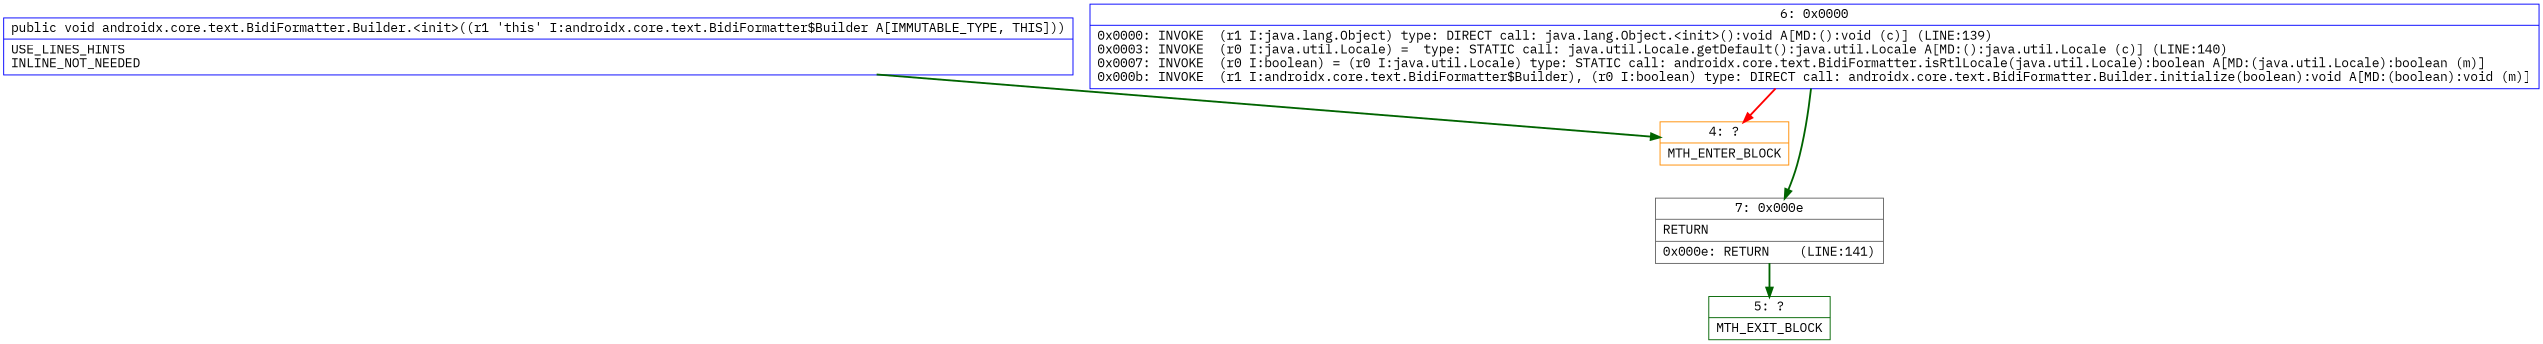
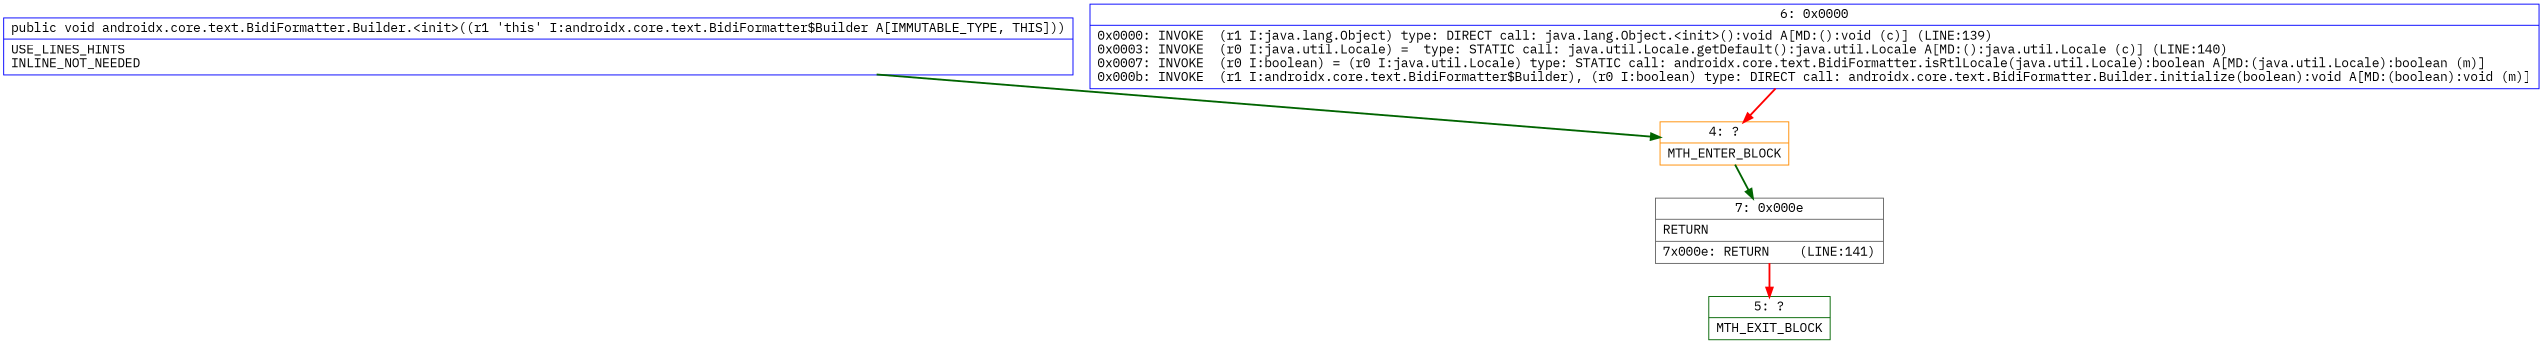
  digraph {
    fontname="IBM Plex Mono"
    node [color=blue fontname="IBM Plex Mono" shape=record]
    edge [color=red fontname="IBM Plex Mono" style=bold]
    n1 [color=darkorange label="{4\:\ ?|MTH_ENTER_BLOCK\l}"]
    n2 [label="{6\:\ 0x0000|0x0000: INVOKE  (r1 I:java.lang.Object) type: DIRECT call: java.lang.Object.\<init\>():void A[MD:():void (c)] (LINE:139)\l0x0003: INVOKE  (r0 I:java.util.Locale) =  type: STATIC call: java.util.Locale.getDefault():java.util.Locale A[MD:():java.util.Locale (c)] (LINE:140)\l0x0007: INVOKE  (r0 I:boolean) = (r0 I:java.util.Locale) type: STATIC call: androidx.core.text.BidiFormatter.isRtlLocale(java.util.Locale):boolean A[MD:(java.util.Locale):boolean (m)]\l0x000b: INVOKE  (r1 I:androidx.core.text.BidiFormatter$Builder), (r0 I:boolean) type: DIRECT call: androidx.core.text.BidiFormatter.Builder.initialize(boolean):void A[MD:(boolean):void (m)]\l}"]
-   n3 [color=gray40 label="{7\:\ 0x000e|RETURN\l|0x000e: RETURN    (LINE:141)\l}"]
+   n3 [color=gray40 label="{7\:\ 0x000e|RETURN\l|7x000e: RETURN    (LINE:141)\l}"]
    n4 [color=darkgreen label="{5\:\ ?|MTH_EXIT_BLOCK\l}"]
    n5 [label="{public void androidx.core.text.BidiFormatter.Builder.\<init\>((r1 'this' I:androidx.core.text.BidiFormatter$Builder A[IMMUTABLE_TYPE, THIS]))  | USE_LINES_HINTS\lINLINE_NOT_NEEDED\l}"]
    n2 -> n1
-   n2 -> n3 [color=darkgreen]
-   n3 -> n4 [color=darkgreen]
+   n1 -> n3 [color=darkgreen]
+   n3 -> n4
    n5 -> n1 [color=darkgreen]
  }
